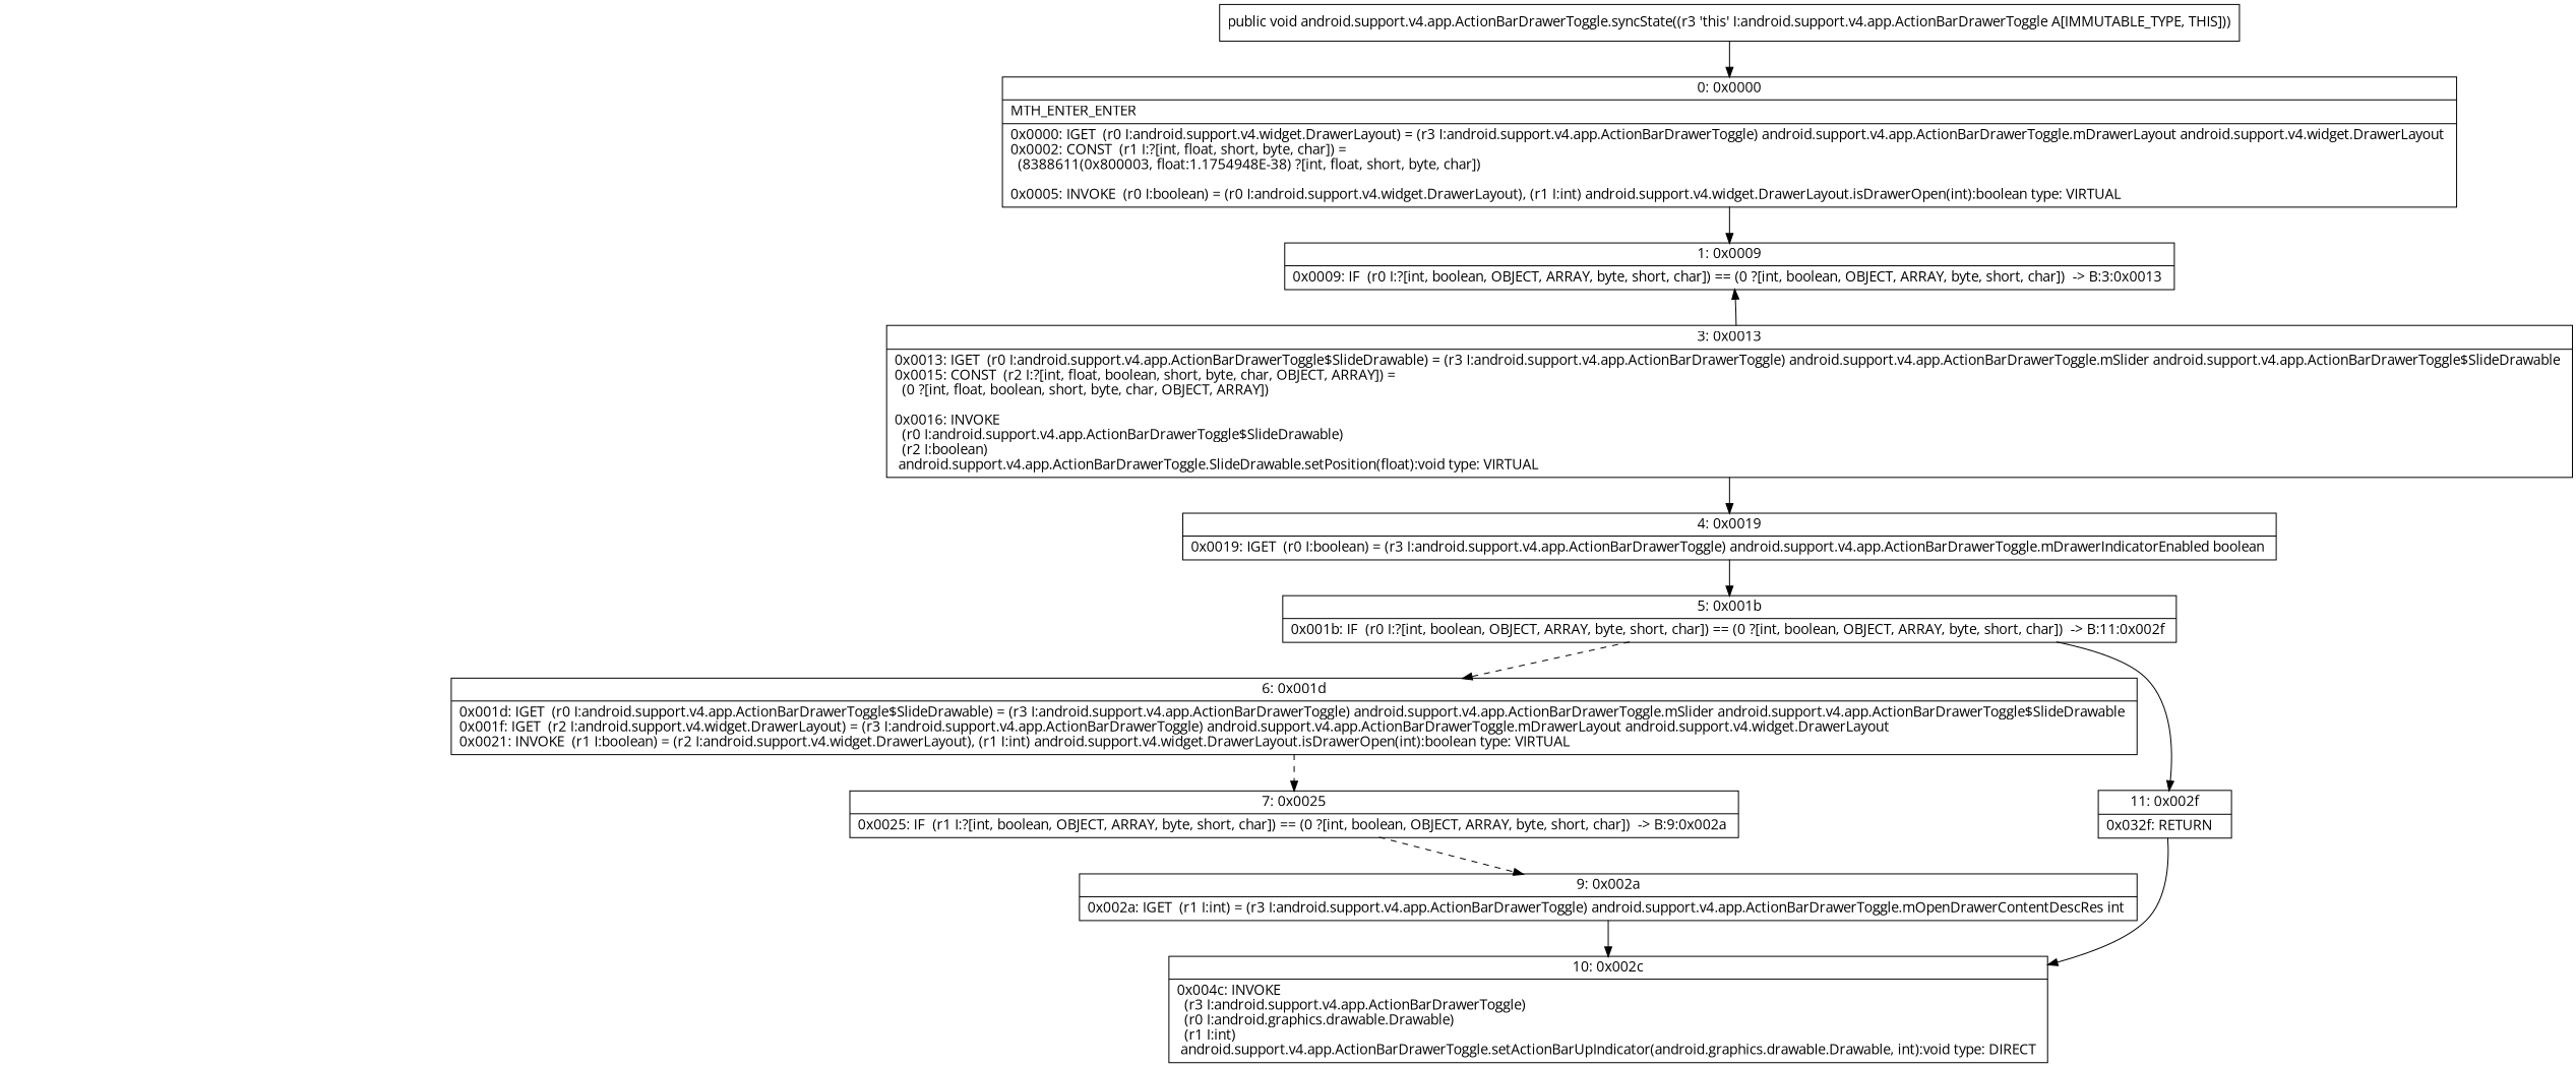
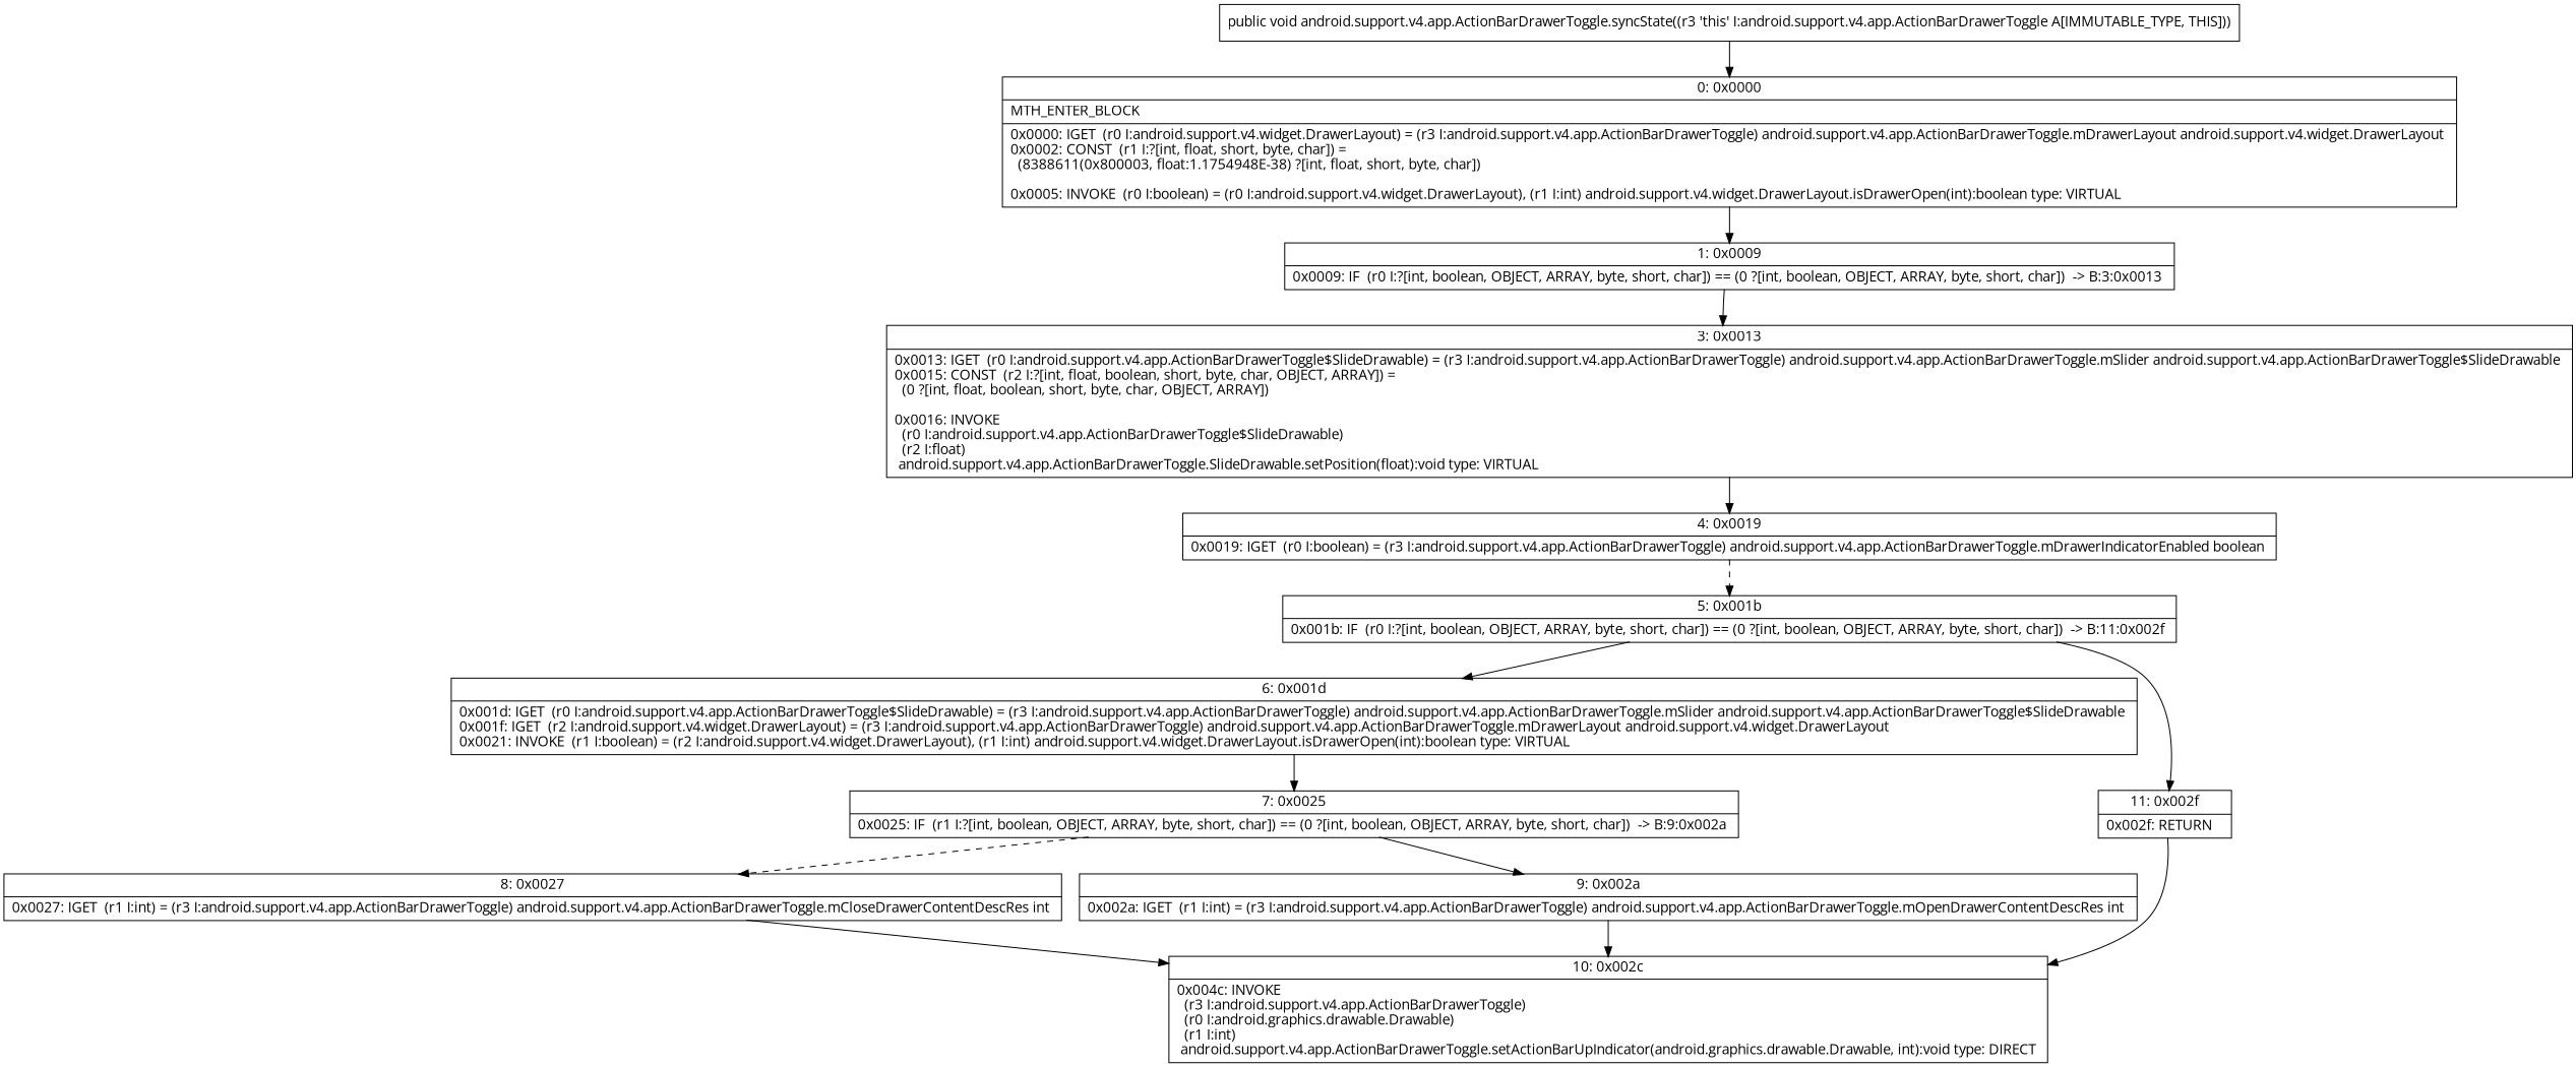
  digraph {
    fontname="Open Sans"
    node [fontname="Open Sans" shape=record]
    edge [fontname="Open Sans"]
-   n1 [label="{0\:\ 0x0000|MTH_ENTER_ENTER\l|0x0000: IGET  (r0 I:android.support.v4.widget.DrawerLayout) = (r3 I:android.support.v4.app.ActionBarDrawerToggle) android.support.v4.app.ActionBarDrawerToggle.mDrawerLayout android.support.v4.widget.DrawerLayout \l0x0002: CONST  (r1 I:?[int, float, short, byte, char]) = \l  (8388611(0x800003, float:1.1754948E\-38) ?[int, float, short, byte, char])\l \l0x0005: INVOKE  (r0 I:boolean) = (r0 I:android.support.v4.widget.DrawerLayout), (r1 I:int) android.support.v4.widget.DrawerLayout.isDrawerOpen(int):boolean type: VIRTUAL \l}"]
+   n1 [label="{0\:\ 0x0000|MTH_ENTER_BLOCK\l|0x0000: IGET  (r0 I:android.support.v4.widget.DrawerLayout) = (r3 I:android.support.v4.app.ActionBarDrawerToggle) android.support.v4.app.ActionBarDrawerToggle.mDrawerLayout android.support.v4.widget.DrawerLayout \l0x0002: CONST  (r1 I:?[int, float, short, byte, char]) = \l  (8388611(0x800003, float:1.1754948E\-38) ?[int, float, short, byte, char])\l \l0x0005: INVOKE  (r0 I:boolean) = (r0 I:android.support.v4.widget.DrawerLayout), (r1 I:int) android.support.v4.widget.DrawerLayout.isDrawerOpen(int):boolean type: VIRTUAL \l}"]
    n2 [label="{1\:\ 0x0009|0x0009: IF  (r0 I:?[int, boolean, OBJECT, ARRAY, byte, short, char]) == (0 ?[int, boolean, OBJECT, ARRAY, byte, short, char])  \-\> B:3:0x0013 \l}"]
-   n3 [label="{3\:\ 0x0013|0x0013: IGET  (r0 I:android.support.v4.app.ActionBarDrawerToggle$SlideDrawable) = (r3 I:android.support.v4.app.ActionBarDrawerToggle) android.support.v4.app.ActionBarDrawerToggle.mSlider android.support.v4.app.ActionBarDrawerToggle$SlideDrawable \l0x0015: CONST  (r2 I:?[int, float, boolean, short, byte, char, OBJECT, ARRAY]) = \l  (0 ?[int, float, boolean, short, byte, char, OBJECT, ARRAY])\l \l0x0016: INVOKE  \l  (r0 I:android.support.v4.app.ActionBarDrawerToggle$SlideDrawable)\l  (r2 I:boolean)\l android.support.v4.app.ActionBarDrawerToggle.SlideDrawable.setPosition(float):void type: VIRTUAL \l}"]
+   n3 [label="{3\:\ 0x0013|0x0013: IGET  (r0 I:android.support.v4.app.ActionBarDrawerToggle$SlideDrawable) = (r3 I:android.support.v4.app.ActionBarDrawerToggle) android.support.v4.app.ActionBarDrawerToggle.mSlider android.support.v4.app.ActionBarDrawerToggle$SlideDrawable \l0x0015: CONST  (r2 I:?[int, float, boolean, short, byte, char, OBJECT, ARRAY]) = \l  (0 ?[int, float, boolean, short, byte, char, OBJECT, ARRAY])\l \l0x0016: INVOKE  \l  (r0 I:android.support.v4.app.ActionBarDrawerToggle$SlideDrawable)\l  (r2 I:float)\l android.support.v4.app.ActionBarDrawerToggle.SlideDrawable.setPosition(float):void type: VIRTUAL \l}"]
    n4 [label="{4\:\ 0x0019|0x0019: IGET  (r0 I:boolean) = (r3 I:android.support.v4.app.ActionBarDrawerToggle) android.support.v4.app.ActionBarDrawerToggle.mDrawerIndicatorEnabled boolean \l}"]
    n5 [label="{5\:\ 0x001b|0x001b: IF  (r0 I:?[int, boolean, OBJECT, ARRAY, byte, short, char]) == (0 ?[int, boolean, OBJECT, ARRAY, byte, short, char])  \-\> B:11:0x002f \l}"]
    n6 [label="{6\:\ 0x001d|0x001d: IGET  (r0 I:android.support.v4.app.ActionBarDrawerToggle$SlideDrawable) = (r3 I:android.support.v4.app.ActionBarDrawerToggle) android.support.v4.app.ActionBarDrawerToggle.mSlider android.support.v4.app.ActionBarDrawerToggle$SlideDrawable \l0x001f: IGET  (r2 I:android.support.v4.widget.DrawerLayout) = (r3 I:android.support.v4.app.ActionBarDrawerToggle) android.support.v4.app.ActionBarDrawerToggle.mDrawerLayout android.support.v4.widget.DrawerLayout \l0x0021: INVOKE  (r1 I:boolean) = (r2 I:android.support.v4.widget.DrawerLayout), (r1 I:int) android.support.v4.widget.DrawerLayout.isDrawerOpen(int):boolean type: VIRTUAL \l}"]
-   n7 [label="{11\:\ 0x002f|0x032f: RETURN   \l}"]
+   n7 [label="{11\:\ 0x002f|0x002f: RETURN   \l}"]
    n8 [label="{7\:\ 0x0025|0x0025: IF  (r1 I:?[int, boolean, OBJECT, ARRAY, byte, short, char]) == (0 ?[int, boolean, OBJECT, ARRAY, byte, short, char])  \-\> B:9:0x002a \l}"]
    n9 [label="{10\:\ 0x002c|0x004c: INVOKE  \l  (r3 I:android.support.v4.app.ActionBarDrawerToggle)\l  (r0 I:android.graphics.drawable.Drawable)\l  (r1 I:int)\l android.support.v4.app.ActionBarDrawerToggle.setActionBarUpIndicator(android.graphics.drawable.Drawable, int):void type: DIRECT \l}"]
+   n10 [label="{8\:\ 0x0027|0x0027: IGET  (r1 I:int) = (r3 I:android.support.v4.app.ActionBarDrawerToggle) android.support.v4.app.ActionBarDrawerToggle.mCloseDrawerContentDescRes int \l}"]
    n11 [label="{9\:\ 0x002a|0x002a: IGET  (r1 I:int) = (r3 I:android.support.v4.app.ActionBarDrawerToggle) android.support.v4.app.ActionBarDrawerToggle.mOpenDrawerContentDescRes int \l}"]
    n12 [label="{public void android.support.v4.app.ActionBarDrawerToggle.syncState((r3 'this' I:android.support.v4.app.ActionBarDrawerToggle A[IMMUTABLE_TYPE, THIS])) }"]
    n1 -> n2
-   n3 -> n2
+   n2 -> n3
    n3 -> n4
-   n4 -> n5
-   n5 -> n6 [style=dashed]
+   n4 -> n5 [style=dashed]
+   n5 -> n6 [style=solid]
    n5 -> n7
-   n6 -> n8 [style=dashed]
+   n6 -> n8
    n7 -> n9
-   n8 -> n11 [style=dashed]
+   n8 -> n10 [style=dashed]
+   n8 -> n11
+   n10 -> n9
    n11 -> n9
    n12 -> n1
  }
